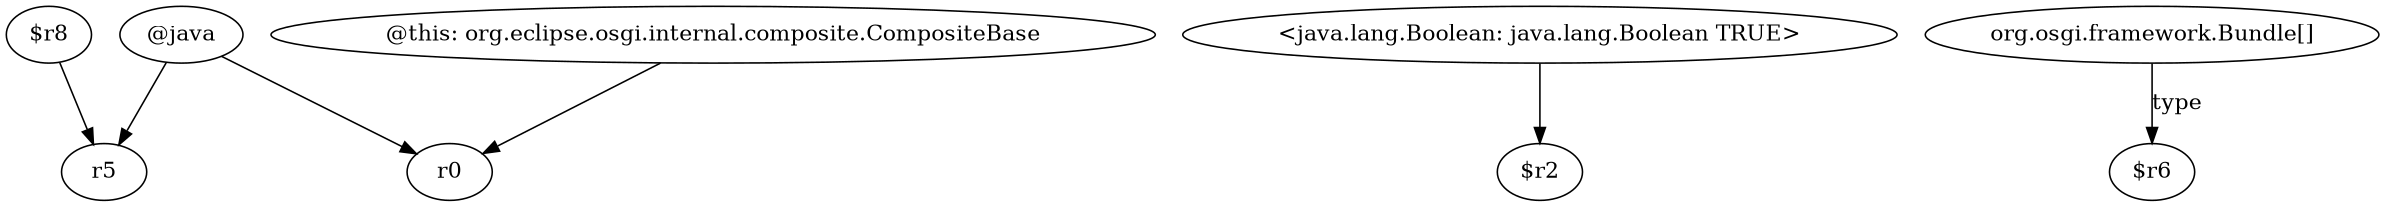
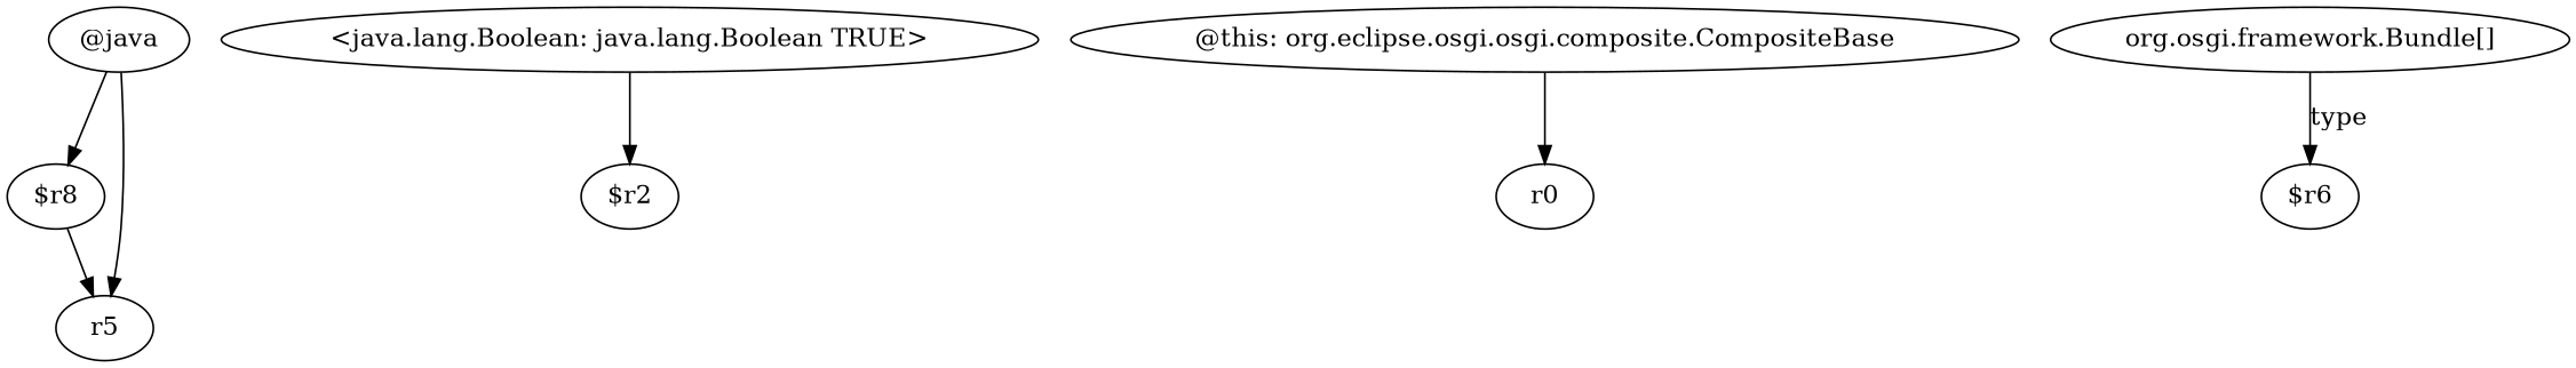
  digraph {
    n1 [label="$r8"]
    n2 [label=r5]
    n3 [label="@java"]
    n4 [label="<java.lang.Boolean: java.lang.Boolean TRUE>"]
    n5 [label="$r2"]
-   n6 [label="@this: org.eclipse.osgi.internal.composite.CompositeBase"]
+   n6 [label="@this: org.eclipse.osgi.osgi.composite.CompositeBase"]
    n7 [label=r0]
    n8 [label="org.osgi.framework.Bundle[]"]
    n9 [label="$r6"]
    n1 -> n2
-   n3 -> n7
+   n3 -> n1
    n3 -> n2
    n4 -> n5
    n6 -> n7
    n8 -> n9 [label=type]
  }
